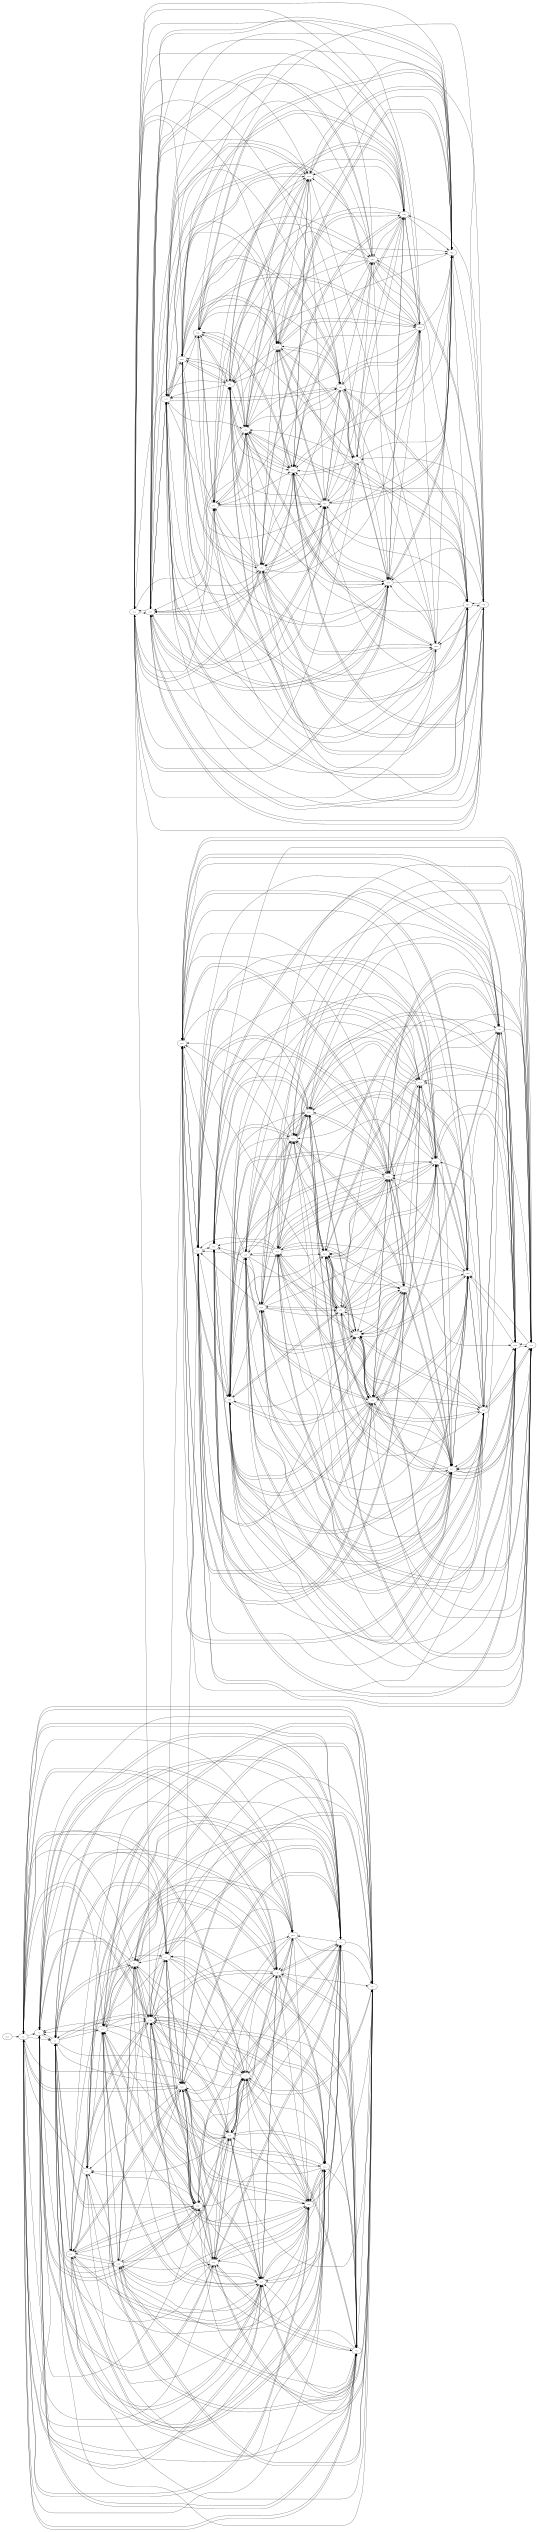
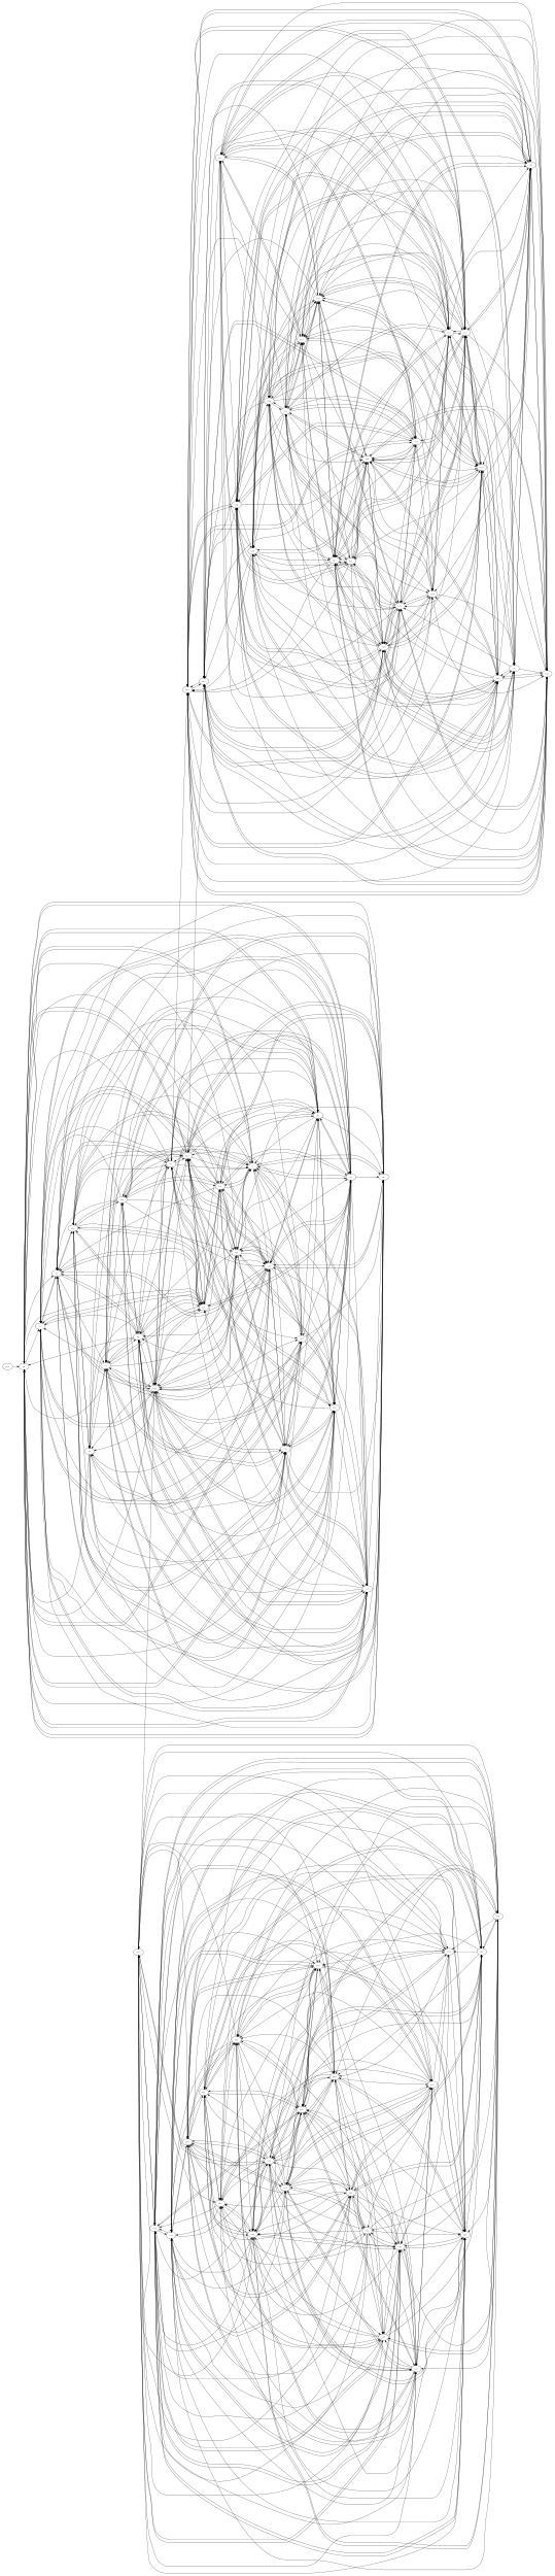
  digraph {
    fontname="Comic Neue"
    rankdir=LR
    node [fontname="Comic Neue" player=0 priority=0]
    edge [fontname="Comic Neue"]
    v0
    v1
    v2 [player=1]
    v5 [player=1]
    v7 [player=1 priority=1]
    v8 [priority=1]
    v9 [player=1]
    v10 [priority=1]
    v11 [player=1 priority=1]
    v12 [priority=1]
    v13 [player=1 priority=1]
    n12 [label=v85 player=1 priority=1]
    v17
    v19 [priority=1]
    v21 [player=1]
    v22 [priority=1]
    v18 [priority=1]
    v20 [priority=1]
    v3
    v6
    v14 [player=1 priority=1]
    v16
    v4 [player=1 priority=1]
    v27 [player=1 priority=1]
    v29 [player=1]
    v24 [priority=1]
    v28 [player=1 priority=1]
    v33 [priority=1]
    v38 [player=1]
    v41 [priority=1]
    v43
    v25 [player=1]
    v37
    v44
    v36 [priority=1]
    v30
    v32 [priority=1]
    v39 [player=1 priority=1]
    v42
    v23 [player=1 priority=1]
    v31 [player=1]
    v40 [priority=1]
    v45
    v26 [player=1]
    v34 [player=1 priority=1]
    v35
    v46 [player=1 priority=1]
    v47 [player=1 priority=1]
    v48 [player=1]
    v49
    n51 [label=v82 player=1]
    v53 [priority=1]
    v55 [priority=1]
    v57 [priority=1]
    v58 [priority=1]
    v60 [player=1]
    v61 [player=1]
    v62
    v63
    v64 [player=1 priority=1]
    v65 [player=1 priority=1]
    v68 [priority=1]
    v50 [player=1 priority=1]
    v51 [player=1]
    v59
    v54 [player=1]
    v66 [player=1 priority=1]
    v56 [player=1]
    v67 [player=1]
    v69 [player=1]
    v0 -> v1
    v0 -> v2
    v0 -> v5
    v0 -> v7
    v0 -> v8
    v0 -> v9
    v0 -> v10
    v0 -> v11
    v0 -> v12
    v0 -> v13
    v0 -> n12
    v0 -> v17
    v0 -> v19
    v0 -> v21
    v0 -> v22
    v1 -> v2
    v1 -> v5
    v1 -> v9
    v1 -> v13
    v1 -> n12
    v1 -> v17
    v1 -> v21
    v1 -> v18
    v1 -> v20
    v2 -> v1
    v2 -> v7
    v2 -> v9
    v2 -> v10
    v2 -> v12
    v2 -> v13
    v2 -> v21
    v2 -> v18
    v2 -> v20
    v2 -> v3
    v2 -> v6
    v2 -> v14
    v5 -> v0
    v5 -> v1
    v5 -> v7
    v5 -> v8
    v5 -> v12
    v5 -> v13
    v5 -> v17
    v5 -> v21
    v5 -> v18
    v5 -> v20
    v5 -> v3
    v5 -> v6
    v5 -> v16
    v7 -> v0
    v7 -> v1
    v7 -> v5
    v7 -> v8
    v7 -> v9
    v7 -> v13
    v7 -> v17
    v7 -> v19
    v7 -> v20
    v7 -> v16
    v8 -> v0
    v8 -> v1
    v8 -> v2
    v8 -> v7
    v8 -> v13
    v8 -> v17
    v8 -> v22
    v8 -> v18
    v8 -> v3
    v8 -> v6
    v8 -> v16
    v9 -> v0
    v9 -> v1
    v9 -> v2
    v9 -> v5
    v9 -> v7
    v9 -> v8
    v9 -> v10
    v9 -> v11
    v9 -> v12
    v9 -> v13
    v9 -> n12
    v9 -> v17
    v9 -> v21
    v9 -> v22
    v9 -> v18
    v9 -> v20
    v9 -> v3
    v9 -> v6
    v9 -> v4
    v10 -> v1
    v10 -> v2
    v10 -> v5
    v10 -> v7
    v10 -> v9
    v10 -> v11
    v10 -> v12
    v10 -> v17
    v10 -> v19
    v10 -> v21
    v10 -> v22
    v10 -> v18
    v10 -> v20
-   v10 -> v3
    v10 -> v14
    v11 -> v0
    v11 -> v1
    v11 -> v7
    v11 -> v8
    v11 -> v9
    v11 -> v10
    v11 -> v13
    v11 -> v17
    v11 -> v19
    v11 -> v20
    v11 -> v3
    v11 -> v14
    v12 -> v0
    v12 -> v1
    v12 -> v2
    v12 -> v5
    v12 -> v7
    v12 -> v8
    v12 -> v9
    v12 -> v10
    v12 -> v11
    v12 -> v13
    v12 -> n12
    v12 -> v19
    v12 -> v22
    v12 -> v20
    v12 -> v6
    v13 -> v0
    v13 -> v2
    v13 -> v8
    v13 -> v9
    v13 -> v10
    v13 -> v11
    v13 -> v12
    v13 -> v19
    v13 -> v22
    v13 -> v20
    v13 -> v3
    v13 -> v6
    v13 -> v14
    v13 -> v4
    n12 -> v1
    n12 -> v5
    n12 -> v7
    n12 -> v8
    n12 -> v11
    n12 -> v12
    n12 -> v17
    n12 -> v19
    n12 -> v22
    n12 -> v3
    n12 -> v14
    n12 -> v4
    v17 -> v1
    v17 -> v2
    v17 -> v5
    v17 -> v7
    v17 -> v8
    v17 -> v9
    v17 -> v11
    v17 -> v13
    v17 -> v19
    v17 -> v21
    v17 -> v22
    v17 -> v6
    v17 -> v16
    v19 -> v7
    v19 -> v8
    v19 -> v9
    v19 -> v10
    v19 -> v12
    v19 -> v13
    v19 -> n12
    v19 -> v21
    v19 -> v22
    v19 -> v20
    v19 -> v6
    v19 -> v4
    v21 -> v1
    v21 -> v2
    v21 -> v7
    v21 -> v9
    v21 -> v11
    v21 -> v17
    v21 -> v22
    v21 -> v18
    v21 -> v20
    v21 -> v3
    v21 -> v6
    v21 -> v14
    v21 -> v4
    v22 -> v0
    v22 -> v2
    v22 -> v5
    v22 -> v7
    v22 -> v8
    v22 -> v9
    v22 -> v10
    v22 -> v11
    v22 -> v12
    v22 -> v13
    v22 -> v19
    v22 -> v21
    v22 -> v18
    v22 -> v14
    v22 -> v4
    v22 -> v27
    v18 -> v0
    v18 -> v2
    v18 -> v7
    v18 -> v9
    v18 -> v10
    v18 -> v11
    v18 -> v13
    v18 -> n12
    v18 -> v21
    v18 -> v22
    v18 -> v20
    v18 -> v3
    v18 -> v6
    v18 -> v29
    v20 -> v0
    v20 -> v1
    v20 -> v2
    v20 -> v5
    v20 -> v8
    v20 -> v10
    v20 -> v11
    v20 -> v12
    v20 -> v13
    v20 -> n12
    v20 -> v17
    v20 -> v19
    v20 -> v21
    v20 -> v22
    v20 -> v18
    v20 -> v14
    v20 -> v4
    v3 -> v0
    v3 -> v1
    v3 -> v5
    v3 -> v7
    v3 -> v8
    v3 -> v11
    v3 -> v12
    v3 -> v13
    v3 -> n12
    v3 -> v19
    v3 -> v21
    v3 -> v20
    v3 -> v6
    v3 -> v16
    v6 -> v0
    v6 -> v1
    v6 -> v2
    v6 -> v5
    v6 -> v7
    v6 -> v8
    v6 -> v9
    v6 -> v12
    v6 -> v21
    v6 -> v22
    v6 -> v20
    v6 -> v3
    v6 -> v16
    v6 -> v4
    v14 -> v2
    v14 -> v5
    v14 -> v8
    v14 -> v10
    v14 -> v13
    v14 -> v19
    v14 -> v21
    v14 -> v22
    v14 -> v18
    v14 -> v20
    v14 -> v16
    v14 -> v4
    v16 -> v1
    v16 -> v2
    v16 -> v5
    v16 -> v7
    v16 -> v8
    v16 -> v10
    v16 -> v11
    v16 -> v13
    v16 -> v17
    v16 -> v19
    v16 -> v22
    v16 -> v18
    v16 -> v6
    v16 -> v14
    v4 -> v0
    v4 -> v5
    v4 -> v10
    v4 -> v11
    v4 -> v12
    v4 -> n12
    v4 -> v3
    v4 -> v14
    v27 -> v29
    v27 -> v24
    v27 -> v28
    v27 -> v33
    v27 -> v44
    v27 -> v36
    v27 -> v30
    v27 -> v32
    v27 -> v39
    v27 -> v42
    v29 -> v27
    v29 -> v24
    v29 -> v28
    v29 -> v33
    v29 -> v38
    v29 -> v41
    v29 -> v43
    v29 -> v25
    v29 -> v37
    v29 -> v44
    v29 -> v36
    v24 -> v27
    v24 -> v29
    v24 -> v28
    v24 -> v33
    v24 -> v38
    v24 -> v41
    v24 -> v43
    v24 -> v25
    v24 -> v37
    v24 -> v44
    v24 -> v30
    v24 -> v39
    v24 -> v42
    v24 -> v23
    v24 -> v31
    v24 -> v26
    v24 -> v34
    v24 -> v35
    v28 -> v29
    v28 -> v24
    v28 -> v43
    v28 -> v25
    v28 -> v37
    v28 -> v36
    v28 -> v30
    v28 -> v32
    v28 -> v39
    v28 -> v31
    v28 -> v40
    v28 -> v26
    v28 -> v35
    v33 -> v27
    v33 -> v29
    v33 -> v28
    v33 -> v38
    v33 -> v43
    v33 -> v25
    v33 -> v30
    v33 -> v39
    v33 -> v23
    v33 -> v31
    v33 -> v40
    v33 -> v45
    v33 -> v26
    v33 -> v34
    v38 -> v29
    v38 -> v24
    v38 -> v28
    v38 -> v33
    v38 -> v41
    v38 -> v25
    v38 -> v37
    v38 -> v44
    v38 -> v32
    v38 -> v42
    v38 -> v23
    v38 -> v45
    v38 -> v26
    v38 -> v34
    v38 -> v35
    v41 -> v27
    v41 -> v24
    v41 -> v28
    v41 -> v33
    v41 -> v38
    v41 -> v43
    v41 -> v37
    v41 -> v30
    v41 -> v42
    v41 -> v23
    v41 -> v40
    v41 -> v45
    v43 -> v27
    v43 -> v24
    v43 -> v28
    v43 -> v33
    v43 -> v38
    v43 -> v41
    v43 -> v25
    v43 -> v37
    v43 -> v44
    v43 -> v30
    v43 -> v32
    v43 -> v39
    v43 -> v23
    v43 -> v31
    v43 -> v45
    v43 -> v35
    v25 -> v27
    v25 -> v29
    v25 -> v24
    v25 -> v28
    v25 -> v41
    v25 -> v43
    v25 -> v37
    v25 -> v30
    v25 -> v32
    v25 -> v39
    v25 -> v31
    v25 -> v40
    v25 -> v45
    v25 -> v35
    v37 -> v29
    v37 -> v28
    v37 -> v33
    v37 -> v38
    v37 -> v43
    v37 -> v25
    v37 -> v36
    v37 -> v30
    v37 -> v32
    v37 -> v39
    v37 -> v42
    v37 -> v23
    v37 -> v40
    v37 -> v45
    v37 -> v26
    v37 -> v35
    v44 -> v24
    v44 -> v28
    v44 -> v33
    v44 -> v41
    v44 -> v37
    v44 -> v30
    v44 -> v32
    v44 -> v39
    v44 -> v40
    v44 -> v45
    v44 -> v35
    v36 -> v27
    v36 -> v29
    v36 -> v24
    v36 -> v28
    v36 -> v25
    v36 -> v37
    v36 -> v44
    v36 -> v30
    v36 -> v39
    v36 -> v42
    v36 -> v23
    v36 -> v45
    v36 -> v34
    v30 -> v27
    v30 -> v29
    v30 -> v24
    v30 -> v28
    v30 -> v33
    v30 -> v38
    v30 -> v37
    v30 -> v44
    v30 -> v36
    v30 -> v42
    v30 -> v23
    v30 -> v31
    v30 -> v40
    v30 -> v26
    v30 -> v34
    v30 -> v35
    v32 -> v27
    v32 -> v29
    v32 -> v28
    v32 -> v33
    v32 -> v25
    v32 -> v37
    v32 -> v44
    v32 -> v30
    v32 -> v39
    v32 -> v42
    v32 -> v23
    v32 -> v31
    v32 -> v40
    v32 -> v45
    v32 -> v34
    v39 -> v24
    v39 -> v33
    v39 -> v43
    v39 -> v25
    v39 -> v37
    v39 -> v36
    v39 -> v23
    v39 -> v40
    v39 -> v34
    v39 -> v35
    v42 -> v28
    v42 -> v33
    v42 -> v38
    v42 -> v41
    v42 -> v43
    v42 -> v37
    v42 -> v36
    v42 -> v32
    v42 -> v40
    v42 -> v45
    v42 -> v26
    v23 -> v29
    v23 -> v24
    v23 -> v28
    v23 -> v33
    v23 -> v38
    v23 -> v41
    v23 -> v43
    v23 -> v30
    v23 -> v32
    v23 -> v39
    v23 -> v31
    v23 -> v40
    v23 -> v45
    v31 -> v29
    v31 -> v24
    v31 -> v28
    v31 -> v38
    v31 -> v41
    v31 -> v37
    v31 -> v44
    v31 -> v36
    v31 -> v32
    v31 -> v39
    v31 -> v23
    v31 -> v45
    v31 -> v26
    v31 -> v34
    v40 -> v27
    v40 -> v29
    v40 -> v38
    v40 -> v25
    v40 -> v37
    v40 -> v30
    v40 -> v39
    v40 -> v42
    v40 -> v23
    v40 -> v45
    v40 -> v34
    v40 -> v35
    v45 -> v29
    v45 -> v28
    v45 -> v38
    v45 -> v25
    v45 -> v36
    v45 -> v42
    v45 -> v23
    v45 -> v40
    v45 -> v26
    v45 -> v35
    v26 -> v27
    v26 -> v24
    v26 -> v38
    v26 -> v25
    v26 -> v44
    v26 -> v36
    v26 -> v32
    v26 -> v39
    v26 -> v23
    v26 -> v31
    v26 -> v40
    v26 -> v45
    v26 -> v34
    v34 -> v27
    v34 -> v24
    v34 -> v28
    v34 -> v38
    v34 -> v43
    v34 -> v25
    v34 -> v37
    v34 -> v44
    v34 -> v36
    v34 -> v30
    v34 -> v32
    v34 -> v39
    v34 -> v42
    v34 -> v31
    v34 -> v40
    v34 -> v45
    v34 -> v26
    v34 -> v35
    v35 -> v27
    v35 -> v29
    v35 -> v33
    v35 -> v43
    v35 -> v37
    v35 -> v32
    v35 -> v39
    v35 -> v42
    v35 -> v23
    v35 -> v31
    v35 -> v40
    v35 -> v45
    v35 -> v26
    v46 -> v47
    v46 -> v48
    v46 -> v49
    v46 -> n51
    v46 -> v53
    v46 -> v55
    v46 -> v57
    v46 -> v58
    v46 -> v60
    v46 -> v61
    v46 -> v62
    v46 -> v63
    v46 -> v64
    v46 -> v65
    v46 -> v68
    v47 -> v46
    v47 -> v49
    v47 -> n51
    v47 -> v53
    v47 -> v55
    v47 -> v60
    v47 -> v62
    v47 -> v64
    v47 -> v65
    v47 -> v68
    v47 -> v50
    v47 -> v51
    v47 -> v59
    v48 -> v46
    v48 -> v49
    v48 -> v53
    v48 -> v55
    v48 -> v58
    v48 -> v61
    v48 -> v65
    v48 -> v68
    v48 -> v50
    v48 -> v51
    v48 -> v54
    v48 -> v66
    v49 -> v46
    v49 -> v48
    v49 -> n51
    v49 -> v53
    v49 -> v55
    v49 -> v57
    v49 -> v58
    v49 -> v60
    v49 -> v61
    v49 -> v63
    v49 -> v68
    v49 -> v50
    v49 -> v56
    v49 -> v67
    n51 -> v46
    n51 -> v48
    n51 -> v53
    n51 -> v55
    n51 -> v60
    n51 -> v65
    n51 -> v68
    n51 -> v51
    n51 -> v54
    n51 -> v66
    n51 -> v67
    v53 -> v46
    v53 -> v47
    v53 -> v49
    v53 -> v58
    v53 -> v60
    v53 -> v64
    v53 -> v65
    v53 -> v50
    v53 -> v51
    v53 -> v59
    v53 -> v54
    v55 -> v46
    v55 -> v47
    v55 -> v48
    v55 -> n51
    v55 -> v53
    v55 -> v61
    v55 -> v63
    v55 -> v50
    v55 -> v59
    v55 -> v56
    v55 -> v67
    v57 -> v46
    v57 -> v47
    v57 -> v49
    v57 -> n51
    v57 -> v53
    v57 -> v55
    v57 -> v63
    v57 -> v68
    v57 -> v50
    v57 -> v54
    v57 -> v67
    v58 -> v48
    v58 -> n51
    v58 -> v55
    v58 -> v60
    v58 -> v63
    v58 -> v68
    v58 -> v51
    v58 -> v54
    v58 -> v66
    v58 -> v67
    v60 -> v46
    v60 -> v48
    v60 -> n51
    v60 -> v57
    v60 -> v61
    v60 -> v62
    v60 -> v64
    v60 -> v65
    v60 -> v51
    v60 -> v54
    v60 -> v67
    v61 -> v47
    v61 -> v48
    v61 -> n51
    v61 -> v55
    v61 -> v57
    v61 -> v62
    v61 -> v63
    v61 -> v65
    v61 -> v68
    v61 -> v51
    v61 -> v59
    v61 -> v54
    v61 -> v56
    v61 -> v67
    v62 -> v47
    v62 -> v48
    v62 -> n51
    v62 -> v55
    v62 -> v57
    v62 -> v58
    v62 -> v61
    v62 -> v63
    v62 -> v64
    v62 -> v65
    v62 -> v50
    v62 -> v54
    v62 -> v66
    v62 -> v56
    v63 -> v20
    v63 -> v46
    v63 -> n51
-   v63 -> v65
+   v63 -> v53
    v63 -> v55
    v63 -> v60
    v63 -> v68
    v63 -> v50
    v63 -> v51
    v63 -> v59
    v63 -> v67
    v64 -> v47
    v64 -> v48
    v64 -> n51
    v64 -> v53
    v64 -> v55
    v64 -> v57
    v64 -> v58
    v64 -> v60
    v64 -> v62
    v64 -> v63
    v64 -> v65
    v64 -> v51
    v64 -> v59
    v64 -> v66
    v64 -> v56
    v64 -> v67
    v65 -> v48
    v65 -> n51
    v65 -> v53
    v65 -> v60
    v65 -> v61
    v65 -> v62
    v65 -> v64
    v65 -> v50
    v65 -> v59
    v65 -> v54
    v65 -> v66
    v65 -> v56
    v68 -> v47
    v68 -> v48
    v68 -> n51
    v68 -> v60
    v68 -> v65
    v68 -> v50
    v68 -> v59
    v68 -> v54
    v68 -> v67
    v50 -> v46
    v50 -> v48
    v50 -> v49
    v50 -> n51
    v50 -> v55
    v50 -> v58
    v50 -> v61
    v50 -> v64
    v50 -> v68
    v50 -> v51
    v50 -> v59
    v50 -> v66
    v50 -> v67
    v51 -> v46
    v51 -> v49
    v51 -> v53
    v51 -> v55
    v51 -> v57
    v51 -> v58
    v51 -> v60
    v51 -> v61
    v51 -> v62
    v51 -> v63
    v51 -> v65
    v51 -> v50
    v51 -> v59
    v51 -> v66
    v51 -> v67
    v59 -> v47
    v59 -> n51
    v59 -> v53
    v59 -> v57
    v59 -> v58
    v59 -> v60
    v59 -> v61
    v59 -> v64
    v59 -> v65
    v59 -> v68
    v59 -> v50
    v59 -> v51
    v59 -> v54
    v59 -> v66
    v54 -> v47
    v54 -> v48
    v54 -> v53
    v54 -> v55
    v54 -> v61
    v54 -> v63
    v54 -> v68
    v54 -> v50
    v54 -> v59
    v54 -> v66
    v66 -> v47
    v66 -> v48
    v66 -> v49
    v66 -> n51
    v66 -> v57
    v66 -> v62
    v66 -> v68
    v66 -> v54
    v66 -> v56
    v66 -> v67
    v56 -> v46
    v56 -> v47
    v56 -> v48
    v56 -> n51
    v56 -> v53
    v56 -> v55
    v56 -> v57
    v56 -> v60
    v56 -> v63
    v56 -> v64
    v56 -> v65
    v56 -> v50
    v56 -> v54
    v56 -> v67
    v67 -> v46
    v67 -> v47
    v67 -> v48
    v67 -> v60
    v67 -> v50
    v67 -> v54
    v67 -> v66
    v69 -> v0
  }
